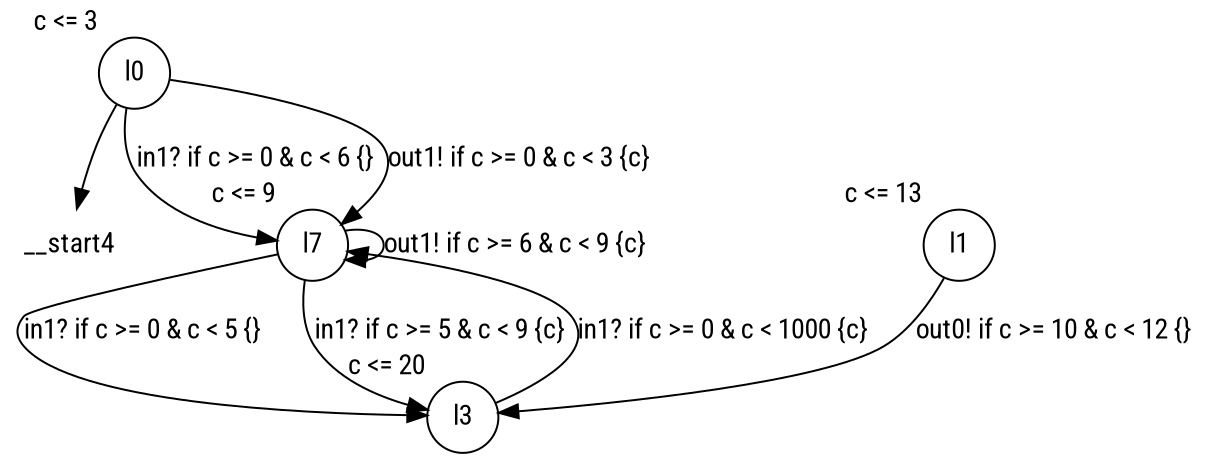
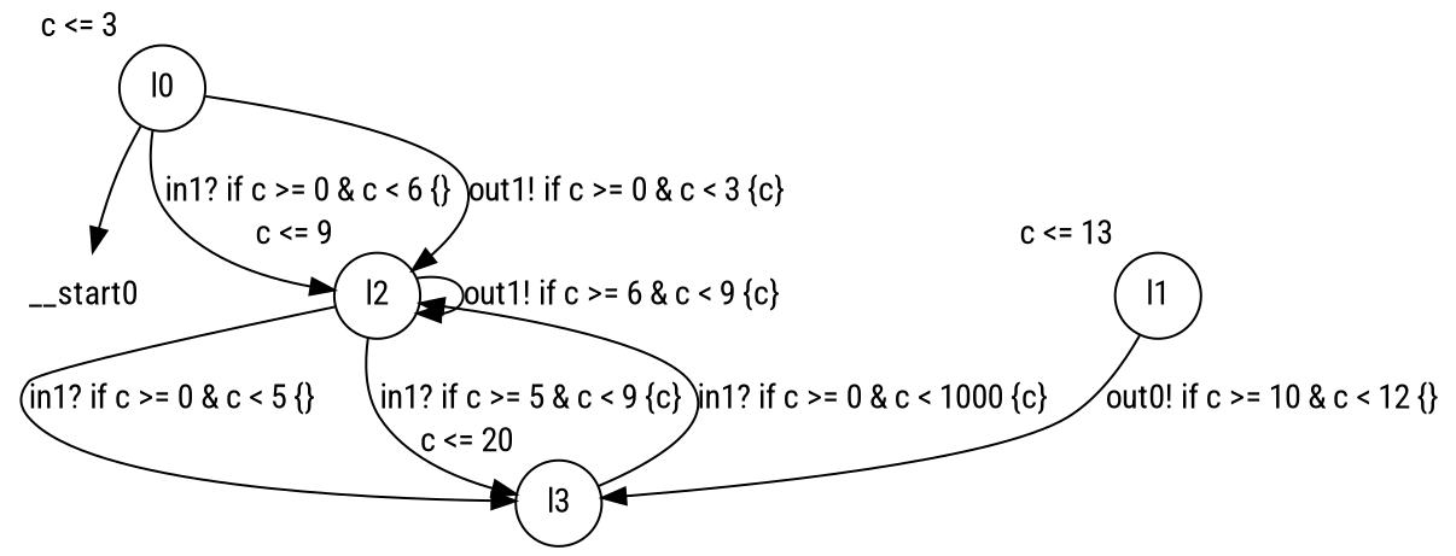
  digraph {
    fontname="Roboto Condensed"
    node [fontname="Roboto Condensed" shape=circle margin=0]
    edge [fontname="Roboto Condensed"]
-   __start0 [shape=none label=__start4 margin=""]
+   __start0 [shape=none margin=""]
    n2 [label=l0 xlabel="c <= 3"]
-   n3 [label=l7 xlabel="c <= 9"]
+   n3 [label=l2 xlabel="c <= 9"]
    n4 [label=l3 xlabel="c <= 20"]
    n5 [label=l1 xlabel="c <= 13"]
    n2 -> __start0
    n2 -> n3 [label="in1? if c >= 0 & c < 6 {} "]
    n2 -> n3 [label="out1! if c >= 0 & c < 3 {c} "]
    n3 -> n3 [label="out1! if c >= 6 & c < 9 {c} "]
    n3 -> n4 [label="in1? if c >= 0 & c < 5 {} "]
    n3 -> n4 [label="in1? if c >= 5 & c < 9 {c} "]
    n4 -> n3 [label="in1? if c >= 0 & c < 1000 {c} "]
    n5 -> n4 [label="out0! if c >= 10 & c < 12 {} "]
  }
